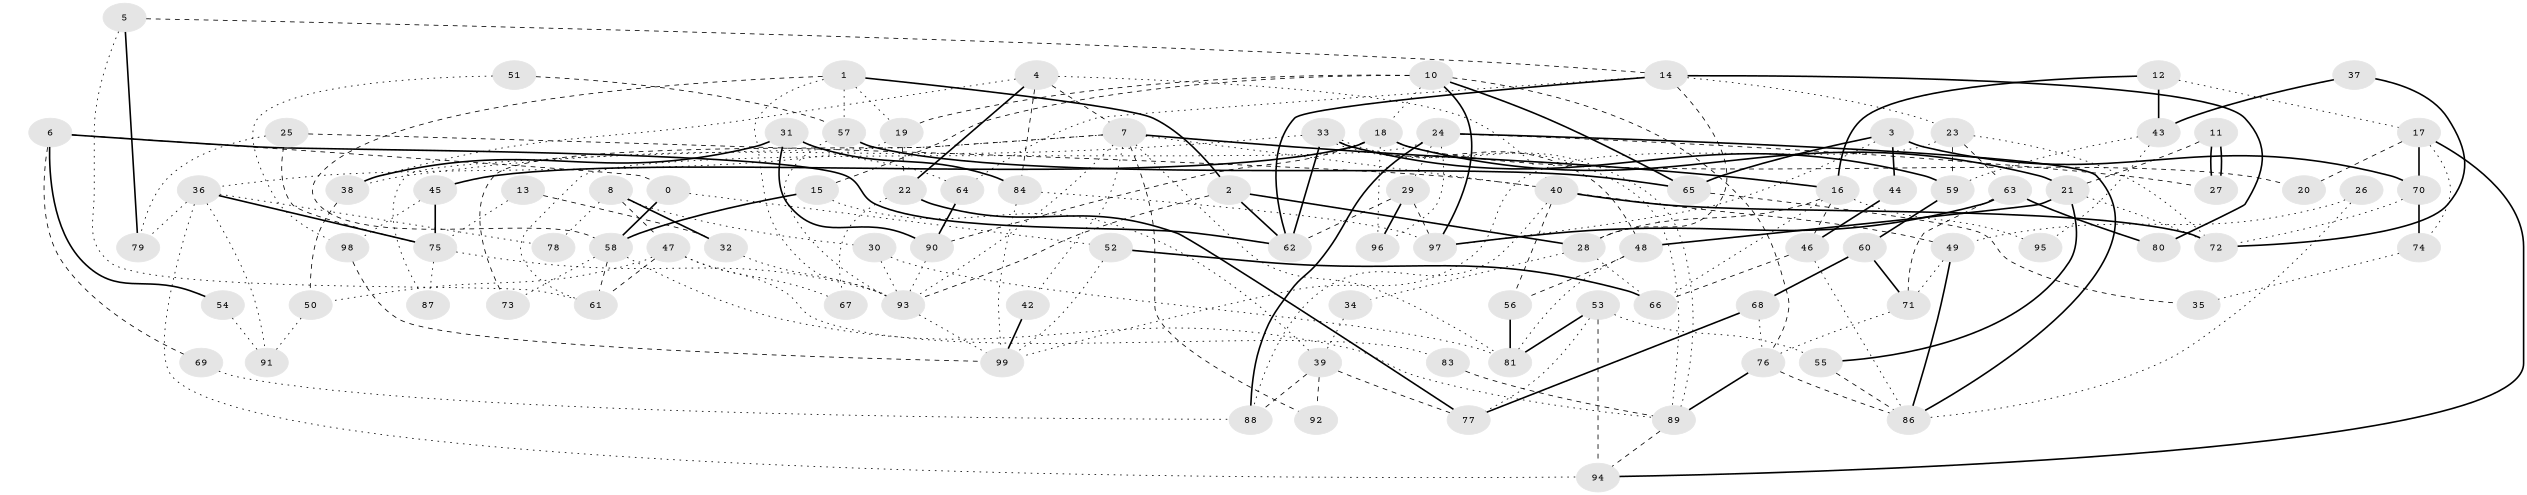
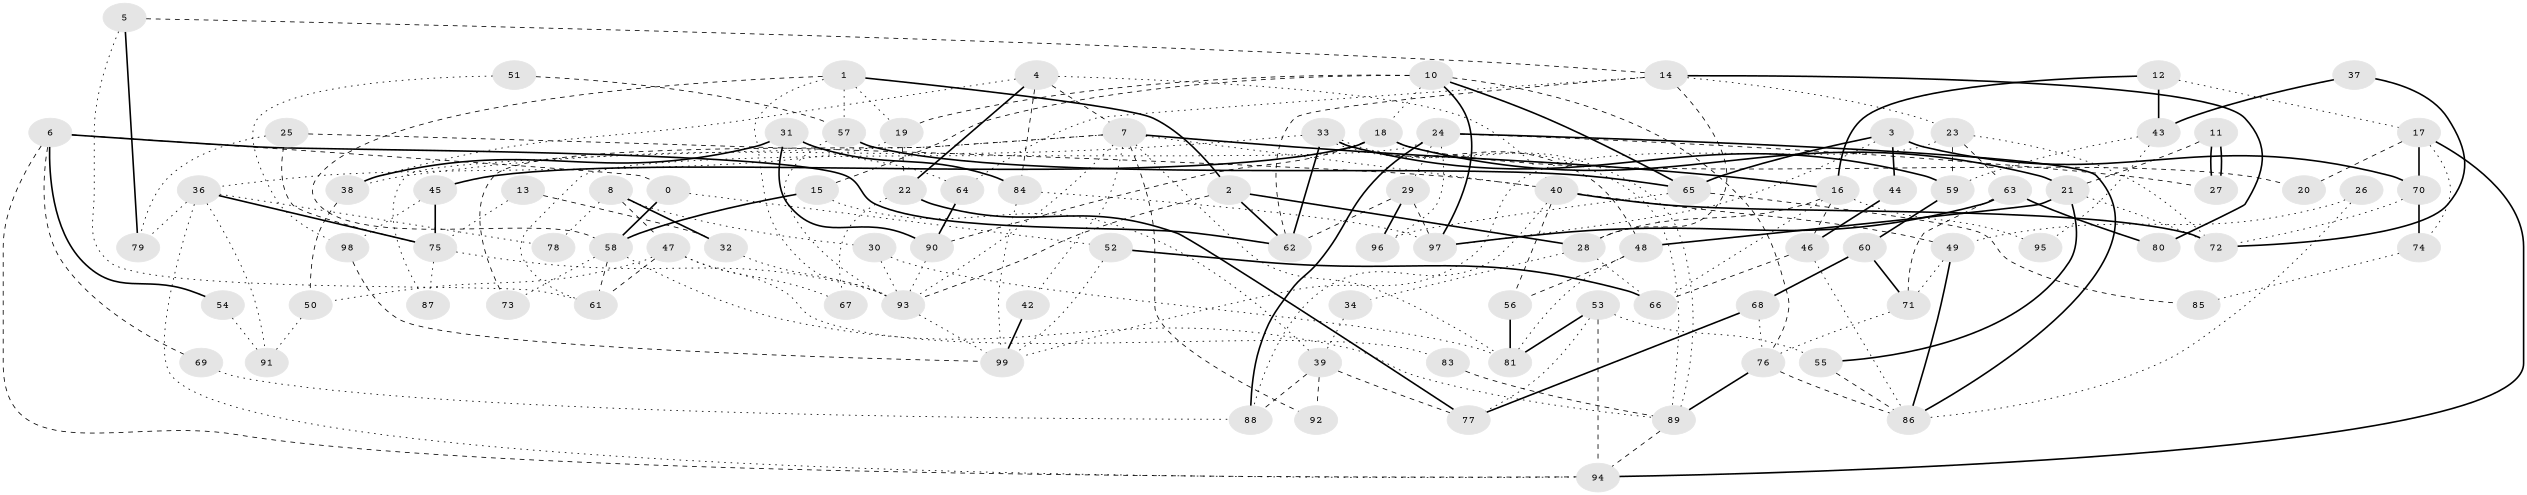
  graph {
    fontname="Courier Prime"
    node [color=gray90 fontname="Courier Prime" style=filled]
    edge [fontname="Courier Prime" style=dotted]
    1
    2
    19
    57
    58
    93
    28
    62
    22
    36
    65
    61
    73
    89
    99
    66
    34
    3
    44
    70
    97
    46
-   85 [label=35]
+   85
    74
    72
    4
    7
    38
    40
    84
    16
    42
    81
    87
    92
    67
    77
    50
    88
    49
    56
    5
    14
    79
    23
    64
    80
    6
    n49 [label=0]
    54
    69
    94
    52
    91
    95
    8
    30
    32
    47
    78
    83
    10
    15
    18
    76
    39
    21
    20
    45
    90
    96
    86
    11
    27
    48
    55
    12
    17
    43
    59
    13
    75
    63
    98
    60
    71
    24
    29
    25
    26
    31
    33
    37
    51
    53
    68
    1 -- 2 [style=bold]
    1 -- 19
    1 -- 57
    1 -- 58 [style=dashed]
    1 -- 93
    2 -- 93 [style=dashed]
    2 -- 28 [style=bold]
    2 -- 62 [style=bold]
    19 -- 22 [style=dashed]
    19 -- 36
    57 -- 93
    57 -- 65 [style=bold]
    58 -- 61 [style=dashed]
    58 -- 73
    58 -- 89
    93 -- 99
    28 -- 66
    28 -- 34
    22 -- 67
    22 -- 77 [style=bold]
    36 -- 79
    36 -- 94
    36 -- 91
    36 -- 78
    36 -- 75 [style=bold]
    65 -- 85 [style=dashed]
    89 -- 94 [style=dashed]
    34 -- 39
    3 -- 65 [style=bold]
    3 -- 44 [style=bold]
    3 -- 70 [style=bold]
    3 -- 97
    44 -- 46 [style=bold]
    70 -- 74 [style=bold]
    70 -- 72
    46 -- 66 [style=dashed]
    46 -- 86
    74 -- 85
    4 -- 22 [style=bold]
    4 -- 7 [style=dashed]
    4 -- 38
    4 -- 40
    4 -- 84 [style=dashed]
    7 -- 93
    7 -- 73 [style=dashed]
    7 -- 40
    7 -- 16 [style=bold]
    7 -- 42
    7 -- 81
    7 -- 87
    7 -- 92 [style=dashed]
    38 -- 50 [style=dashed]
    40 -- 72 [style=bold]
    40 -- 88
    40 -- 49 [style=dashed]
    40 -- 56 [style=dashed]
    84 -- 99
    84 -- 97
    16 -- 28 [style=dashed]
    16 -- 66
    16 -- 46 [style=dashed]
    16 -- 95
    42 -- 99 [style=bold]
    50 -- 91
    49 -- 86 [style=bold]
    49 -- 71
    56 -- 81 [style=bold]
    5 -- 61
    5 -- 14 [style=dashed]
    5 -- 79 [style=bold]
    14 -- 28 [style=dashed]
-   14 -- 62 [style=bold]
+   14 -- 62 [style=dashed]
    14 -- 23
    14 -- 64
    14 -- 80 [style=bold]
    23 -- 99
    23 -- 72
    23 -- 59 [style=dashed]
    23 -- 63 [style=dashed]
    64 -- 90 [style=bold]
    6 -- 62 [style=bold]
    6 -- n49 [style=dashed]
    6 -- 54 [style=bold]
    6 -- 69 [style=dashed]
+   6 -- 94 [style=dashed]
    n49 -- 58 [style=bold]
    n49 -- 52
    54 -- 91
    69 -- 88
    52 -- 99
    52 -- 66 [style=bold]
    8 -- 30
    8 -- 32 [style=bold]
    8 -- 47 [style=dashed]
    8 -- 78
    30 -- 93
    30 -- 81
    32 -- 93
    47 -- 61 [style=dashed]
    47 -- 67
    47 -- 50
    47 -- 83
    83 -- 89 [style=dashed]
    10 -- 19 [style=dashed]
    10 -- 65 [style=bold]
    10 -- 97 [style=bold]
    10 -- 15 [style=dashed]
    10 -- 18
    10 -- 76 [style=dashed]
    15 -- 58 [style=bold]
    15 -- 39
    18 -- 21 [style=bold]
    18 -- 20 [style=dashed]
    18 -- 45 [style=bold]
    18 -- 90 [style=dashed]
-   18 -- 96
+   65 -- 96
    76 -- 89 [style=bold]
    76 -- 86 [style=dashed]
    39 -- 92 [style=dashed]
    39 -- 77 [style=dashed]
    39 -- 88 [style=dashed]
    21 -- 72
    21 -- 48 [style=bold]
    21 -- 55 [style=bold]
    45 -- 75 [style=bold]
    45 -- 98
    90 -- 93
    11 -- 21 [style=dashed]
    11 -- 27 [style=bold]
    11 -- 27 [style=bold]
    48 -- 81
    48 -- 56 [style=dashed]
    55 -- 86 [style=dashed]
    12 -- 16 [style=bold]
    12 -- 17
    12 -- 43 [style=bold]
    17 -- 70 [style=bold]
    17 -- 74
    17 -- 94 [style=bold]
    17 -- 20 [style=dashed]
    43 -- 95
    43 -- 59
    59 -- 60 [style=bold]
    13 -- 32 [style=dashed]
    13 -- 75
    75 -- 93
    75 -- 87
    63 -- 97 [style=bold]
    63 -- 80 [style=bold]
    63 -- 71 [style=dashed]
    98 -- 99 [style=dashed]
    60 -- 71 [style=bold]
    60 -- 68 [style=bold]
    71 -- 76
    24 -- 61
    24 -- 88 [style=bold]
    24 -- 96
    24 -- 86 [style=bold]
    24 -- 27 [style=dashed]
    24 -- 29
    29 -- 62 [style=dashed]
    29 -- 97 [style=dashed]
    29 -- 96 [style=bold]
    25 -- 40 [style=dashed]
    25 -- 79
    25 -- 75 [style=dashed]
    26 -- 49
    26 -- 86
    31 -- 38 [style=bold]
    31 -- 84 [style=bold]
    31 -- 64
    31 -- 90 [style=bold]
    33 -- 62 [style=bold]
    33 -- 89
    33 -- 89
    33 -- 38
    33 -- 48 [style=dashed]
    33 -- 59 [style=bold]
    37 -- 72 [style=bold]
    37 -- 43 [style=bold]
    51 -- 57 [style=dashed]
    51 -- 98
    53 -- 81 [style=bold]
    53 -- 77
    53 -- 94 [style=dashed]
    53 -- 55
    68 -- 77 [style=bold]
    68 -- 76
  }
